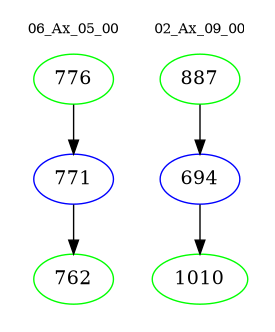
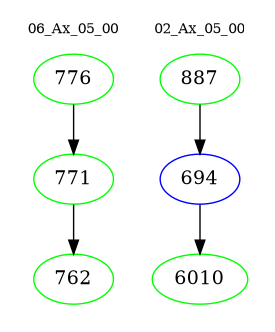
  digraph {
    node [color=green]
    edge [color=black]
    n1 [label=776]
-   n2 [color=blue label=771]
+   n2 [label=771]
    n3 [label=762]
    n4 [label=887]
    n5 [color=blue label=694]
-   n6 [label=1010]
+   n6 [label=6010]
    subgraph cluster_1 {
      color=white
      fontsize=10
      label="06_Ax_05_00"
      n1
      n2
      n3
    }
    subgraph cluster_2 {
      color=white
      fontsize=10
-     label="02_Ax_09_00"
+     label="02_Ax_05_00"
      n4
      n5
      n6
    }
    n1 -> n2
    n2 -> n3
    n4 -> n5
    n5 -> n6
  }
